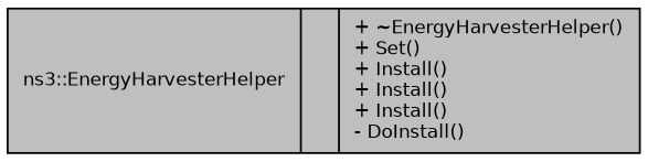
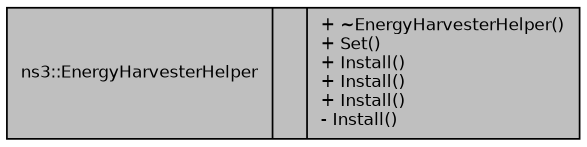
  digraph {
    rankdir=LR
-   n1 [color=black fillcolor=grey75 fontcolor=black fontname=Helvetica fontsize=10 height=0.2 label="{ns3::EnergyHarvesterHelper\n||+ ~EnergyHarvesterHelper()\l+ Set()\l+ Install()\l+ Install()\l+ Install()\l- DoInstall()\l}" shape=record style=filled width=0.4]
+   n1 [color=black fillcolor=grey75 fontcolor=black fontname=Helvetica fontsize=10 height=0.2 label="{ns3::EnergyHarvesterHelper\n||+ ~EnergyHarvesterHelper()\l+ Set()\l+ Install()\l+ Install()\l+ Install()\l- Install()\l}" shape=record style=filled width=0.4]
  }
